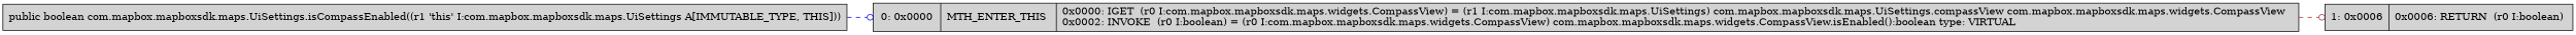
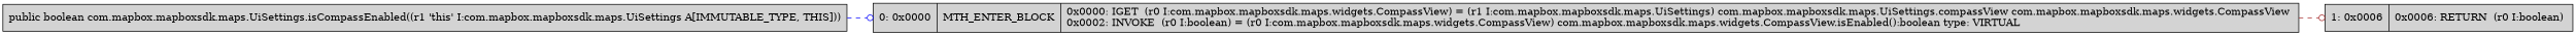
  digraph {
    rankdir=LR
    node [shape=record style=filled fillcolor=lightgrey]
    edge [style=dashed arrowhead=odot]
-   n1 [label="{0\:\ 0x0000|MTH_ENTER_THIS\l|0x0000: IGET  (r0 I:com.mapbox.mapboxsdk.maps.widgets.CompassView) = (r1 I:com.mapbox.mapboxsdk.maps.UiSettings) com.mapbox.mapboxsdk.maps.UiSettings.compassView com.mapbox.mapboxsdk.maps.widgets.CompassView \l0x0002: INVOKE  (r0 I:boolean) = (r0 I:com.mapbox.mapboxsdk.maps.widgets.CompassView) com.mapbox.mapboxsdk.maps.widgets.CompassView.isEnabled():boolean type: VIRTUAL \l}"]
+   n1 [label="{0\:\ 0x0000|MTH_ENTER_BLOCK\l|0x0000: IGET  (r0 I:com.mapbox.mapboxsdk.maps.widgets.CompassView) = (r1 I:com.mapbox.mapboxsdk.maps.UiSettings) com.mapbox.mapboxsdk.maps.UiSettings.compassView com.mapbox.mapboxsdk.maps.widgets.CompassView \l0x0002: INVOKE  (r0 I:boolean) = (r0 I:com.mapbox.mapboxsdk.maps.widgets.CompassView) com.mapbox.mapboxsdk.maps.widgets.CompassView.isEnabled():boolean type: VIRTUAL \l}"]
    n2 [label="{1\:\ 0x0006|0x0006: RETURN  (r0 I:boolean) \l}"]
    n3 [label="{public boolean com.mapbox.mapboxsdk.maps.UiSettings.isCompassEnabled((r1 'this' I:com.mapbox.mapboxsdk.maps.UiSettings A[IMMUTABLE_TYPE, THIS])) }"]
    n1 -> n2 [color=brown]
    n3 -> n1 [color=blue]
  }
